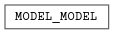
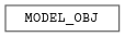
  digraph {
    rankdir=LR
    fontname="Courier Prime"
-   n1 [color=grey40 fillcolor=white fontname="Courier Prime" fontsize=10 height=0.2 label=MODEL_MODEL shape=box style=filled width=0.4]
+   n1 [color=grey40 fillcolor=white fontname="Courier Prime" fontsize=10 height=0.2 label=MODEL_OBJ shape=box style=filled width=0.4]
  }
